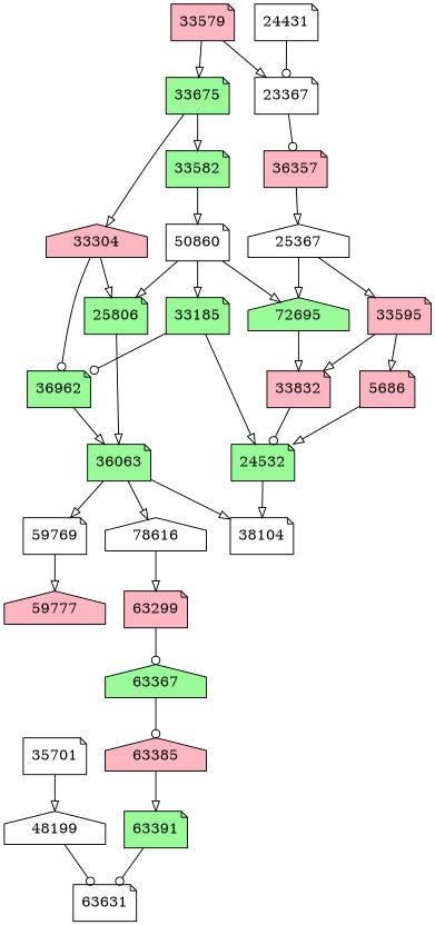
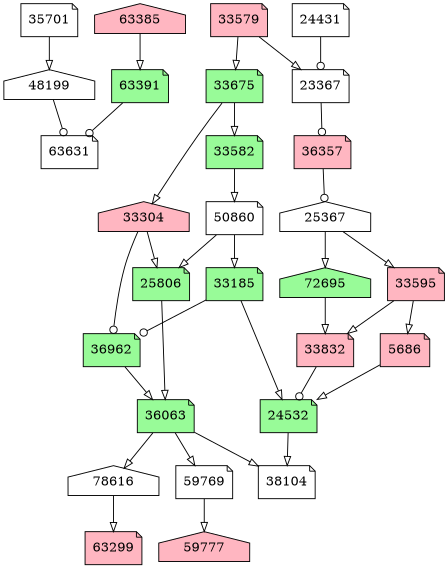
  strict digraph {
    node [fillcolor=white shape=note style=filled]
    edge [arrowhead=onormal]
    n1 [label=63631]
    n2 [label=48199 shape=house]
    n3 [fillcolor=palegreen label=63391]
    n4 [fillcolor=lightpink label=59777 shape=house]
    n5 [label=38104]
    n6 [label=35701]
    n7 [fillcolor=lightpink label=63385 shape=house]
    n8 [label=59769]
    n9 [fillcolor=palegreen label=24532]
    n10 [fillcolor=palegreen label=36063]
    n11 [label=78616 shape=house]
    n12 [fillcolor=lightpink label=63299]
    n13 [label=50860]
    n14 [fillcolor=palegreen label=33185]
    n15 [fillcolor=palegreen label=72695 shape=house]
    n16 [fillcolor=palegreen label=25806]
    n17 [fillcolor=palegreen label=36962]
    n18 [fillcolor=lightpink label=33832]
-   n19 [fillcolor=palegreen label=63367 shape=house]
    n20 [fillcolor=lightpink label=5686]
    n21 [fillcolor=palegreen label=33582]
    n22 [fillcolor=lightpink label=33595]
    n23 [fillcolor=lightpink label=33304 shape=house]
    n24 [fillcolor=palegreen label=33675]
    n25 [label=25367 shape=house]
    n26 [fillcolor=lightpink label=33579]
    n27 [label=23367]
    n28 [fillcolor=lightpink label=36357]
    n29 [label=24431]
    n2 -> n1 [arrowhead=odot]
    n3 -> n1 [arrowhead=odot]
    n6 -> n2
    n7 -> n3
    n8 -> n4
    n9 -> n5
    n10 -> n5
    n10 -> n8
    n10 -> n11
    n11 -> n12
-   n12 -> n19 [arrowhead=odot]
    n13 -> n14
-   n13 -> n15
    n13 -> n16
    n14 -> n9
    n14 -> n17 [arrowhead=odot]
    n15 -> n18
    n16 -> n10
    n17 -> n10
    n18 -> n9 [arrowhead=odot]
-   n19 -> n7 [arrowhead=odot]
    n20 -> n9
    n21 -> n13
    n22 -> n18
    n22 -> n20
    n23 -> n16
    n23 -> n17 [arrowhead=odot]
    n24 -> n21
    n24 -> n23
    n25 -> n15
    n25 -> n22
    n26 -> n24
    n26 -> n27
    n27 -> n28 [arrowhead=odot]
-   n28 -> n25
+   n28 -> n25 [arrowhead=odot]
    n29 -> n27 [arrowhead=odot]
  }
